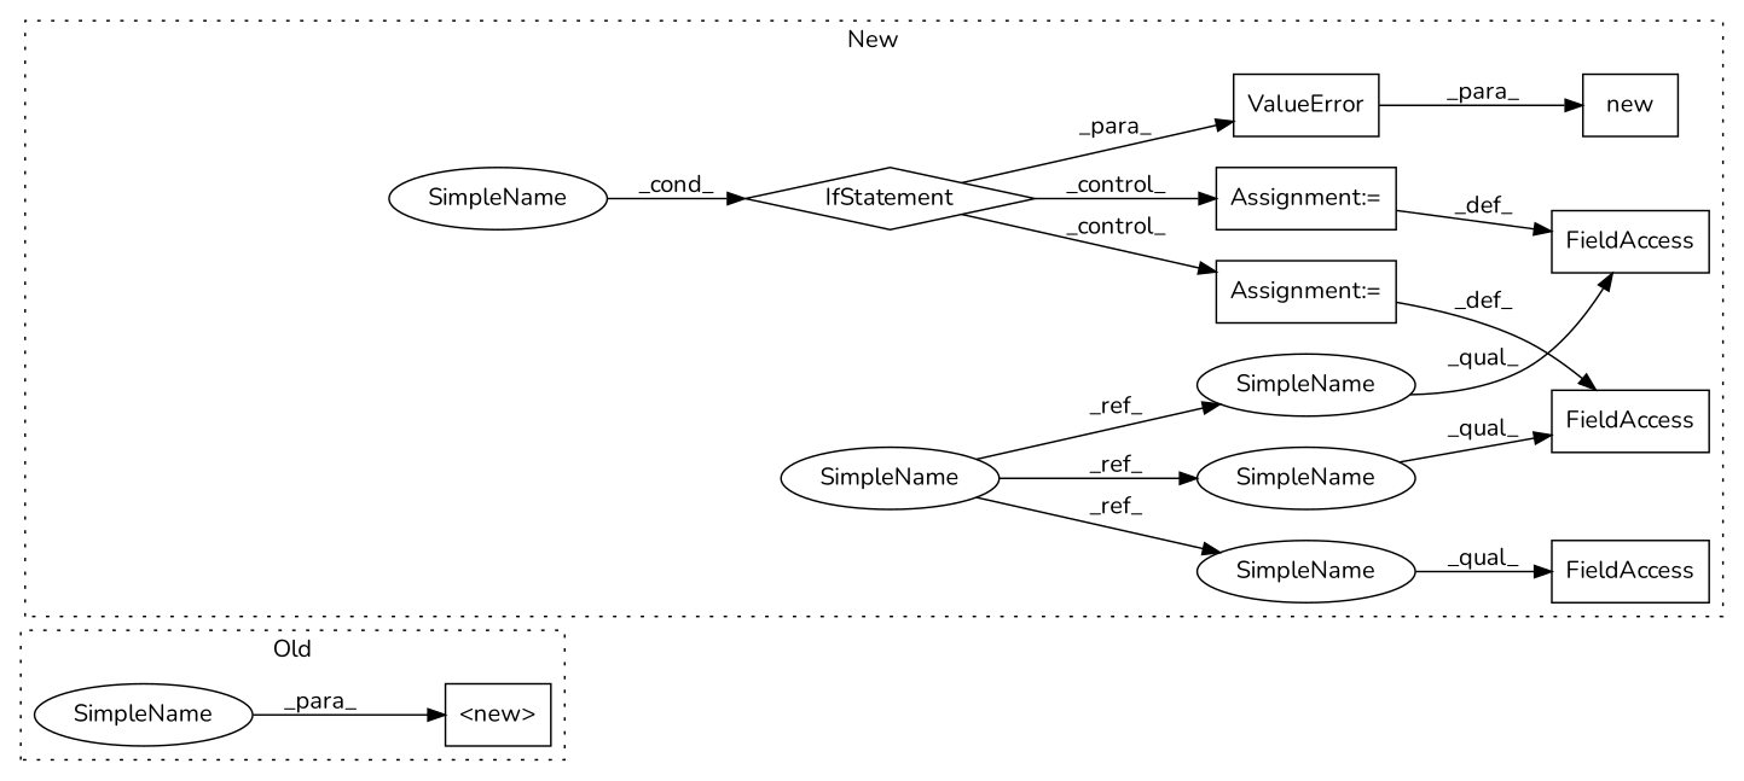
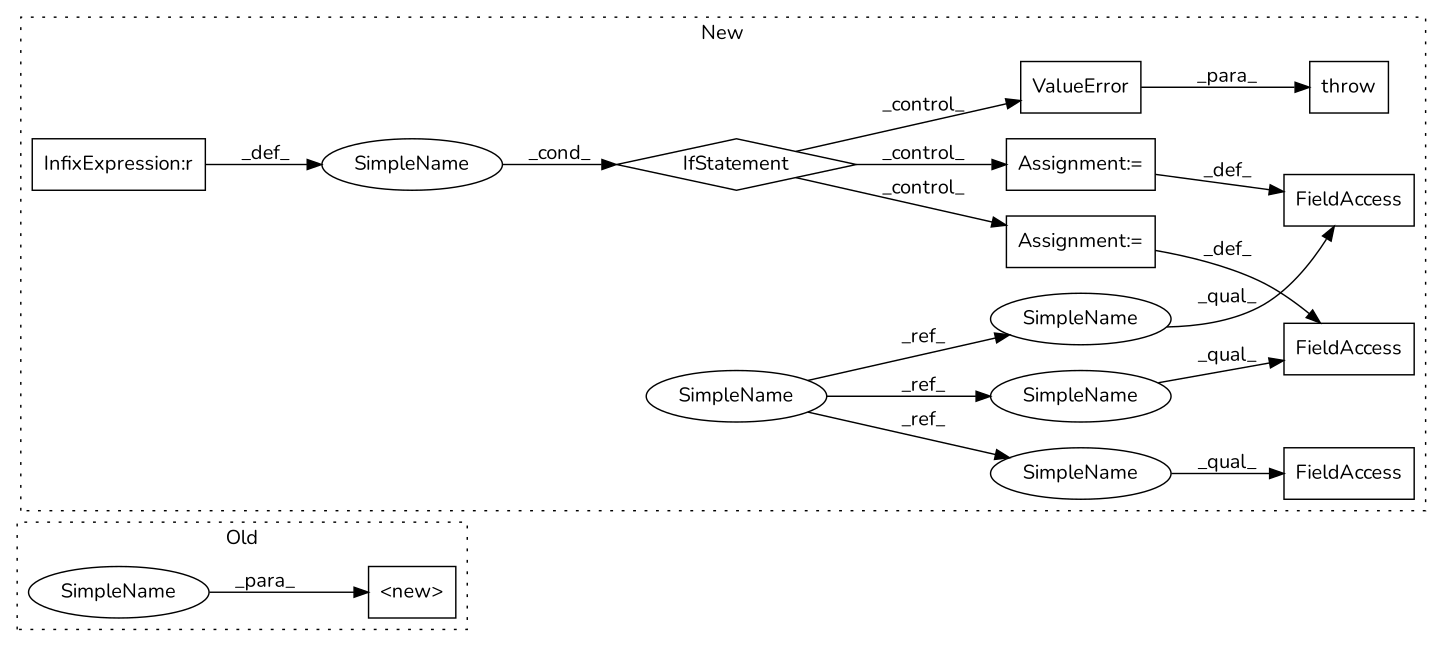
  digraph {
    fontname=Nunito
    rankdir=LR
    node [a=42 fontname=Nunito l=4 s=954 shape=box]
    edge [fontname=Nunito]
    n1 [a=46 l="6,2" label="<new>" s="432,466"]
    n2 [label=SimpleName s=462 shape=ellipse]
    n3 [a=32 l="11,1" label=ValueError s="715,729"]
-   n4 [a=53 l=6 label=new s=709]
+   n4 [a=53 l=6 label=throw s=709]
    n5 [a=25 l="4,2" label=IfStatement s="623,641" shape=diamond]
    n6 [label=SimpleName shape=ellipse l="" s=""]
    n7 [a=7 l=1 label="Assignment:=" s=975]
    n8 [a=7 l=1 label="Assignment:=" s=868]
+   n9 [a=27 label="InfixExpression:r" s=633]
    n10 [a=22 l=21 label=FieldAccess]
    n11 [a=22 l=11 label=FieldAccess s=857]
    n12 [label=SimpleName s=551 shape=ellipse]
    n13 [a=22 l=10 label=FieldAccess s=814]
    n14 [label=SimpleName s=857 shape=ellipse]
    n15 [label=SimpleName s=814 shape=ellipse]
    n16 [label=SimpleName shape=ellipse]
    subgraph cluster_1 {
      label=Old
      style=dotted
      n1
      n2
    }
    subgraph cluster_2 {
      label=New
      style=dotted
      n3
      n4
      n5
      n6
      n7
      n8
+     n9
      n10
      n11
      n12
      n13
      n14
      n15
      n16
    }
    n2 -> n1 [label=_para_]
    n3 -> n4 [label=_para_]
-   n5 -> n3 [label=_para_]
+   n5 -> n3 [label=_control_]
    n5 -> n7 [label=_control_]
    n5 -> n8 [label=_control_]
    n6 -> n5 [label=_cond_]
    n7 -> n10 [label=_def_]
    n8 -> n11 [label=_def_]
+   n9 -> n6 [label=_def_]
    n12 -> n14 [label=_ref_]
    n12 -> n15 [label=_ref_]
    n12 -> n16 [label=_ref_]
    n14 -> n11 [label=_qual_]
    n15 -> n13 [label=_qual_]
    n16 -> n10 [label=_qual_]
  }
